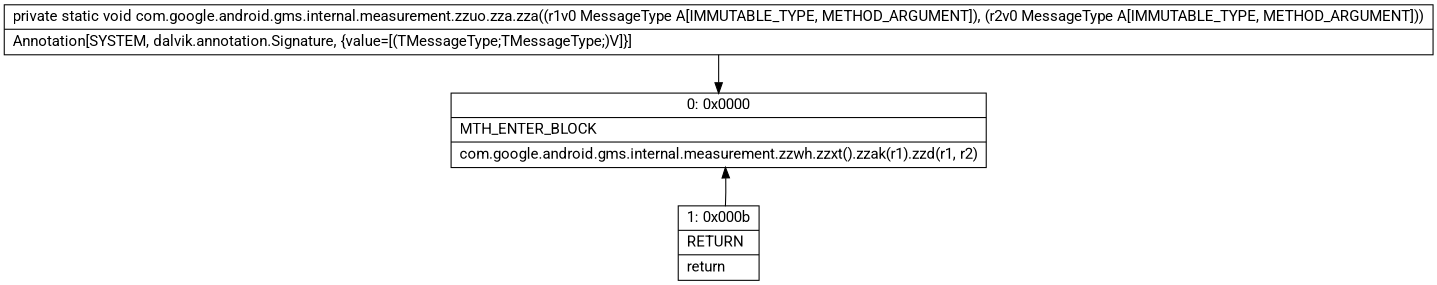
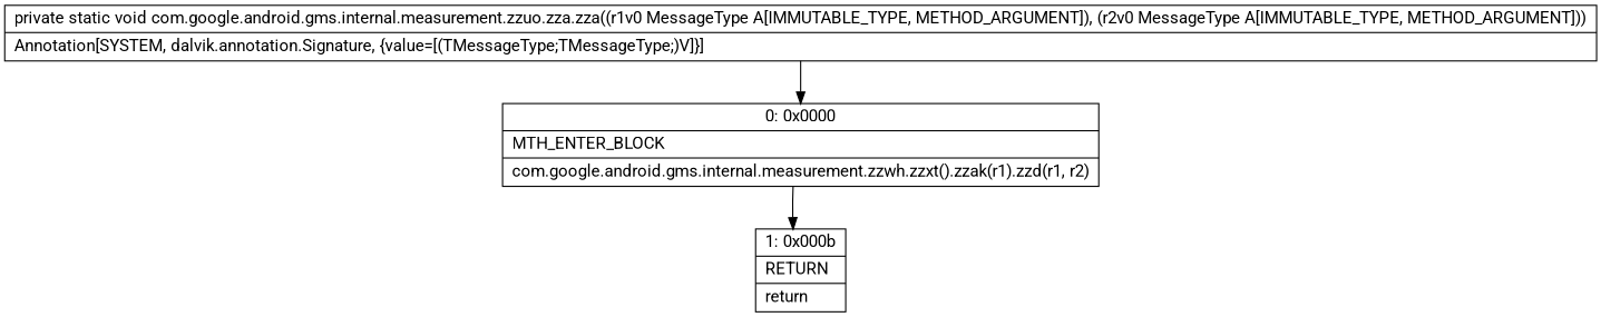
  digraph {
    fontname=Roboto
    node [shape=record fontname=Roboto]
    edge [fontname=Roboto]
    n1 [label="{0\:\ 0x0000|MTH_ENTER_BLOCK\l|com.google.android.gms.internal.measurement.zzwh.zzxt().zzak(r1).zzd(r1, r2)\l}"]
    n2 [label="{1\:\ 0x000b|RETURN\l|return\l}"]
    n3 [label="{private static void com.google.android.gms.internal.measurement.zzuo.zza.zza((r1v0 MessageType A[IMMUTABLE_TYPE, METHOD_ARGUMENT]), (r2v0 MessageType A[IMMUTABLE_TYPE, METHOD_ARGUMENT]))  | Annotation[SYSTEM, dalvik.annotation.Signature, \{value=[(TMessageType;TMessageType;)V]\}]\l}"]
-   n2 -> n1
+   n1 -> n2
    n3 -> n1
  }
